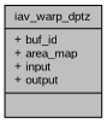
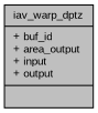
  digraph {
    fontname="Liberation Sans"
-   n1 [color=black fillcolor=grey75 fontcolor=black fontname="Liberation Sans" fontsize=10 height=0.2 label="{iav_warp_dptz\n|+ buf_id\l+ area_map\l+ input\l+ output\l|}" shape=record style=filled width=0.4]
+   n1 [color=black fillcolor=grey75 fontcolor=black fontname="Liberation Sans" fontsize=10 height=0.2 label="{iav_warp_dptz\n|+ buf_id\l+ area_output\l+ input\l+ output\l|}" shape=record style=filled width=0.4]
  }
